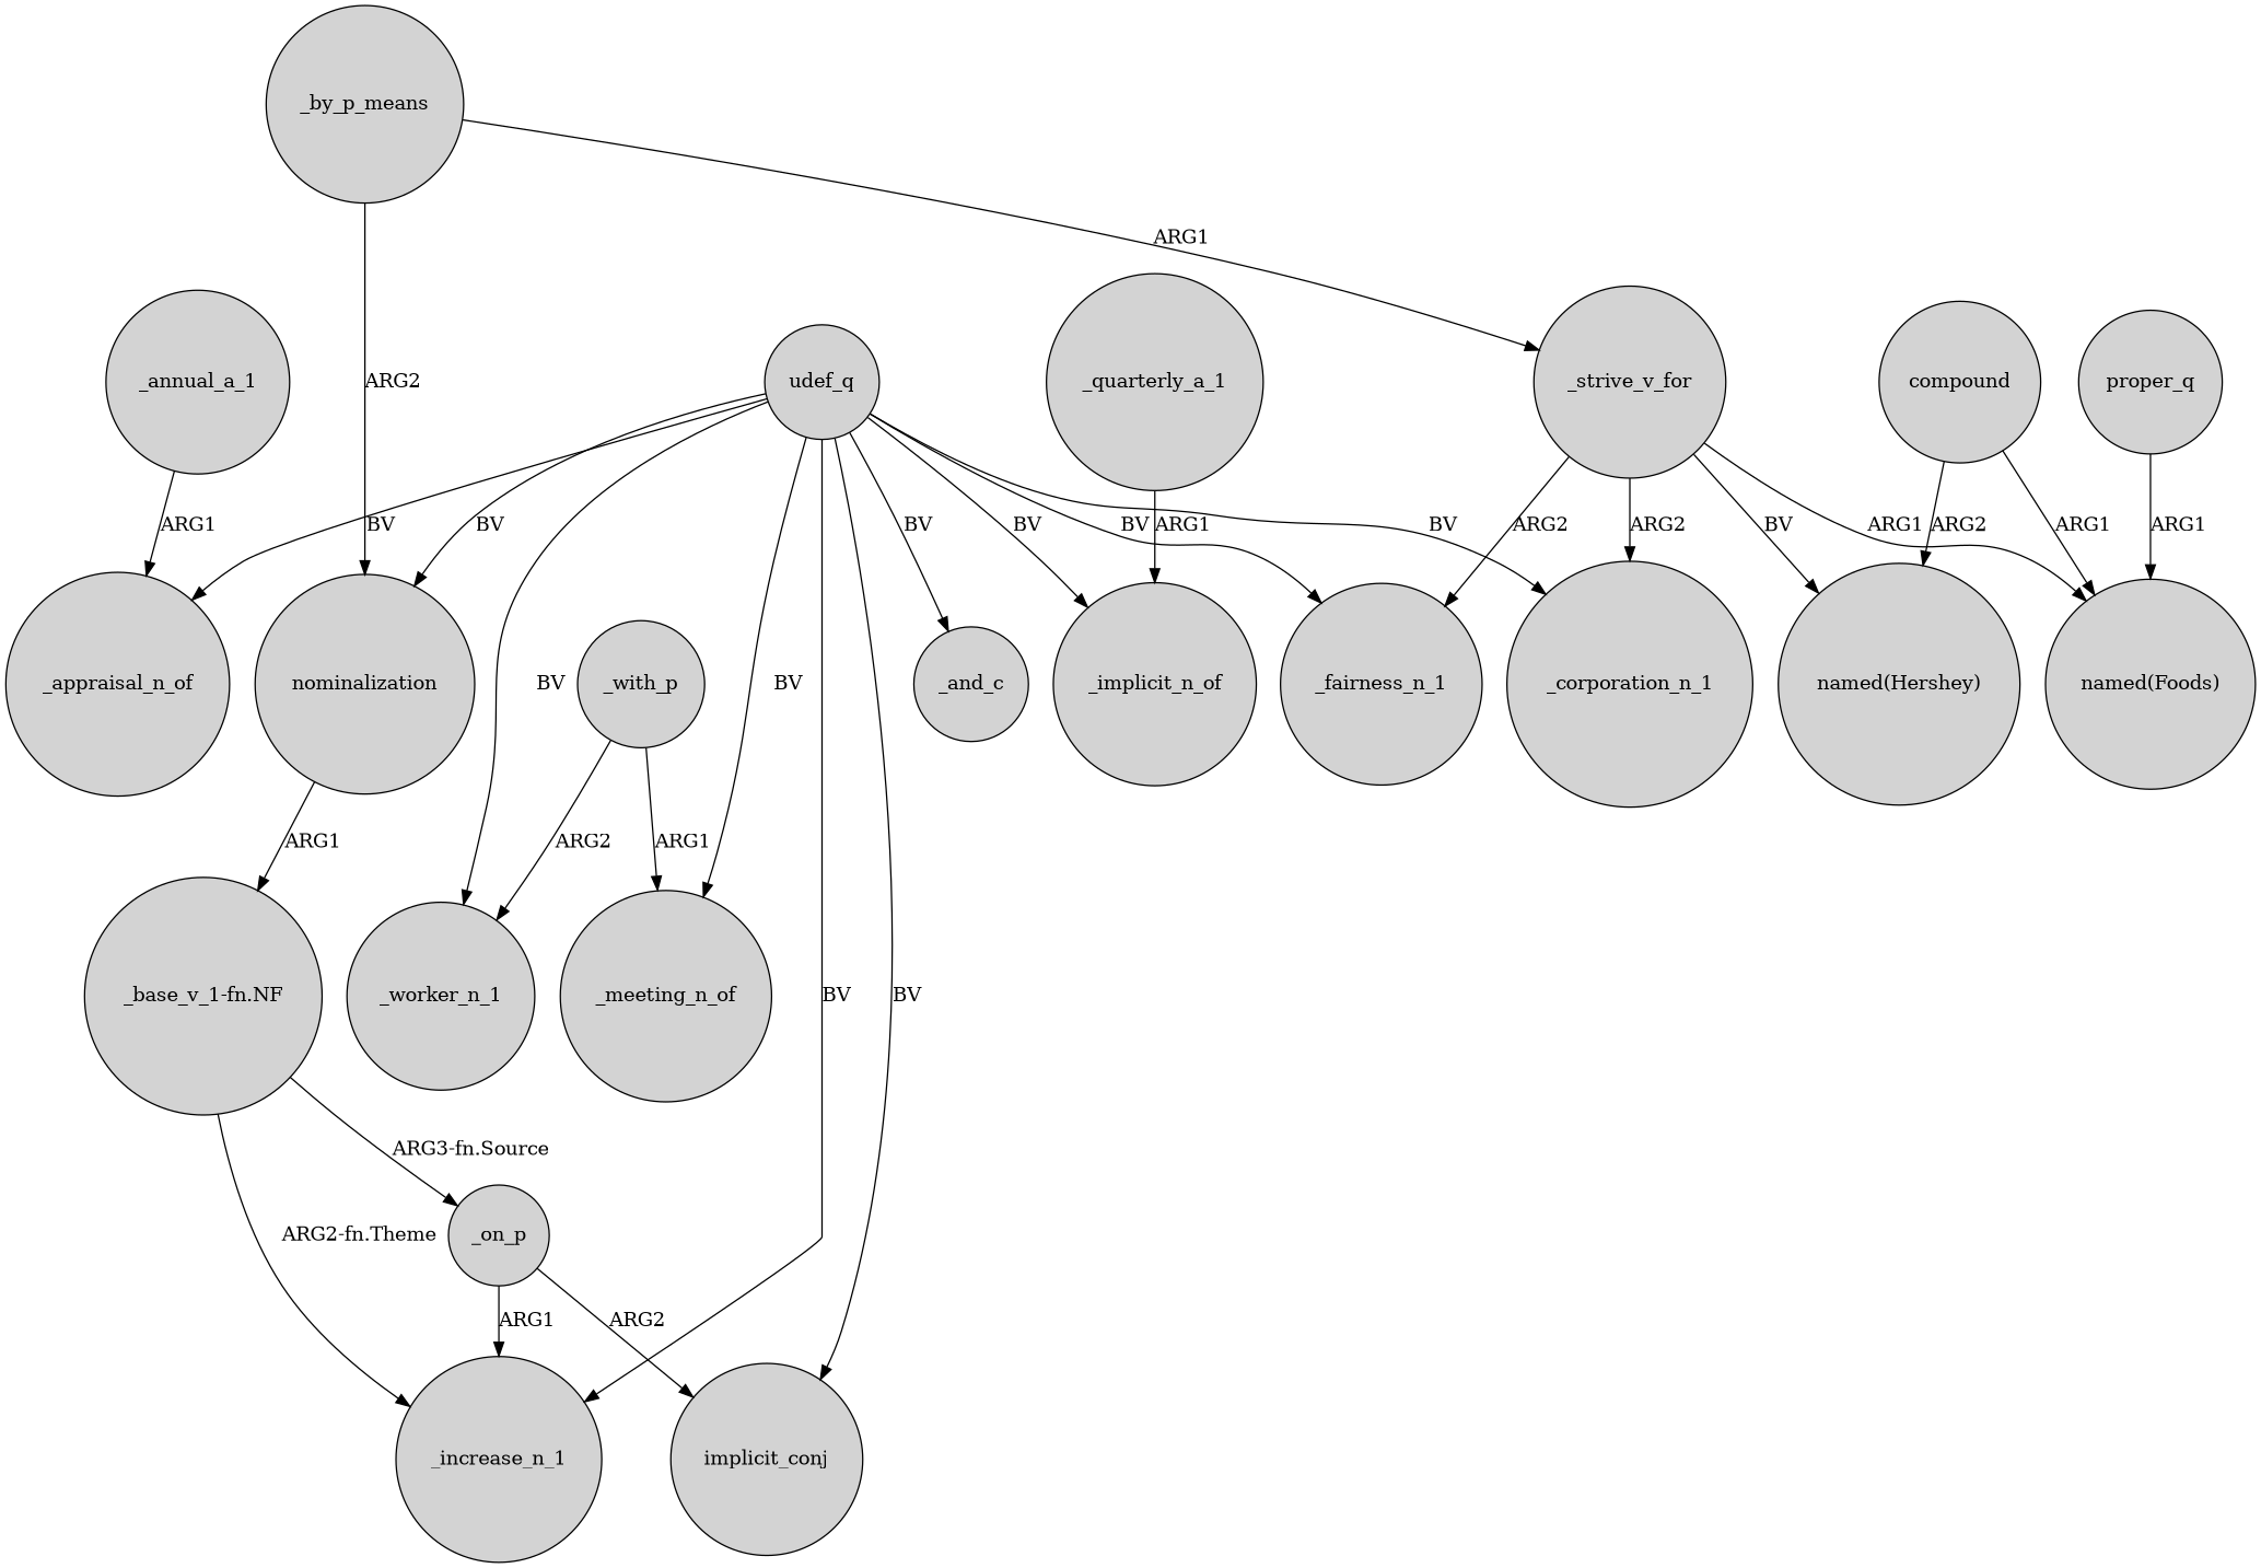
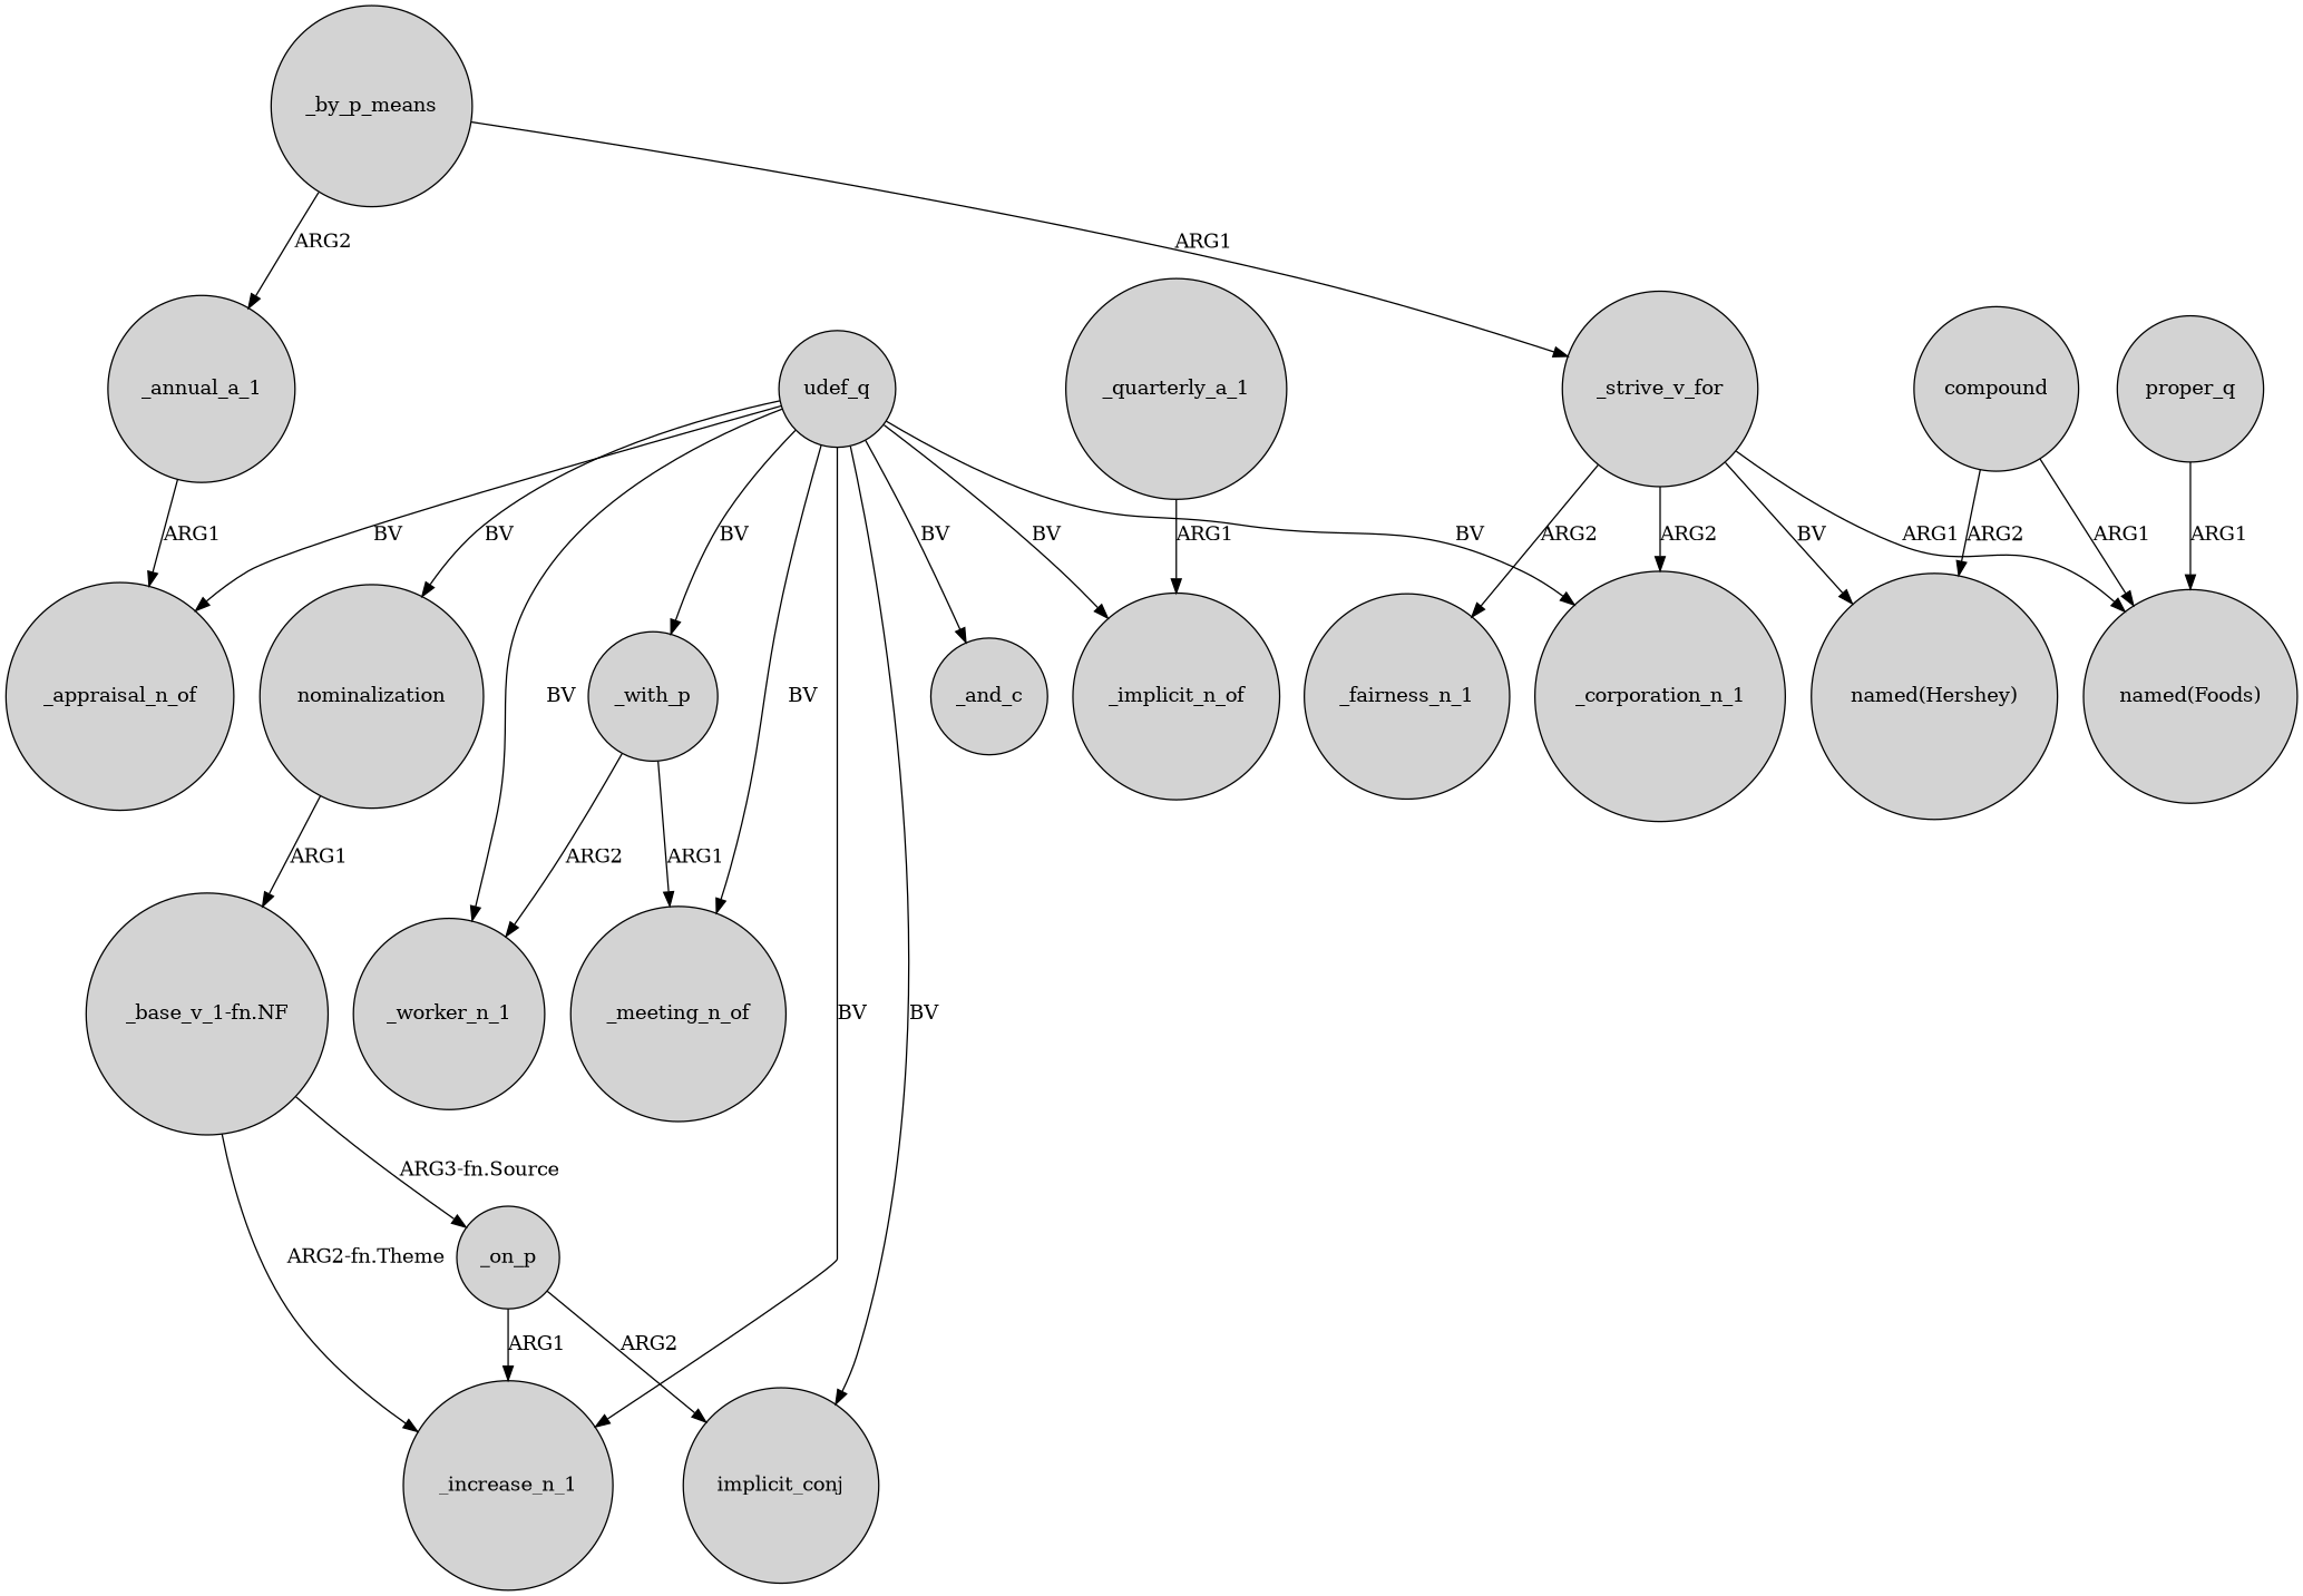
  digraph {
    node [shape=circle style=filled]
    _annual_a_1
    _appraisal_n_of
    _by_p_means
    nominalization
    _strive_v_for
    "_base_v_1-fn.NF"
    "named(Hershey)"
    _corporation_n_1
    "named(Foods)"
    _fairness_n_1
    _on_p
    _increase_n_1
    implicit_conj
    compound
    udef_q
    _worker_n_1
    n17 [label=_implicit_n_of]
    _meeting_n_of
    _and_c
    proper_q
    _with_p
    _quarterly_a_1
    _annual_a_1 -> _appraisal_n_of [label=ARG1]
-   _by_p_means -> nominalization [label=ARG2]
+   _by_p_means -> _annual_a_1 [label=ARG2]
    _by_p_means -> _strive_v_for [label=ARG1]
    nominalization -> "_base_v_1-fn.NF" [label=ARG1]
    _strive_v_for -> "named(Hershey)" [label=BV]
    _strive_v_for -> _corporation_n_1 [label=ARG2]
    _strive_v_for -> "named(Foods)" [label=ARG1]
    _strive_v_for -> _fairness_n_1 [label=ARG2]
    "_base_v_1-fn.NF" -> _on_p [label="ARG3-fn.Source"]
    "_base_v_1-fn.NF" -> _increase_n_1 [label="ARG2-fn.Theme"]
    _on_p -> _increase_n_1 [label=ARG1]
    _on_p -> implicit_conj [label=ARG2]
    compound -> "named(Hershey)" [label=ARG2]
    compound -> "named(Foods)" [label=ARG1]
    udef_q -> _appraisal_n_of [label=BV]
    udef_q -> nominalization [label=BV]
    udef_q -> _corporation_n_1 [label=BV]
-   udef_q -> _fairness_n_1 [label=BV]
+   udef_q -> _with_p [label=BV]
    udef_q -> _increase_n_1 [label=BV]
    udef_q -> implicit_conj [label=BV]
    udef_q -> _worker_n_1 [label=BV]
    udef_q -> n17 [label=BV]
    udef_q -> _meeting_n_of [label=BV]
    udef_q -> _and_c [label=BV]
    proper_q -> "named(Foods)" [label=ARG1]
    _with_p -> _worker_n_1 [label=ARG2]
    _with_p -> _meeting_n_of [label=ARG1]
    _quarterly_a_1 -> n17 [label=ARG1]
  }
